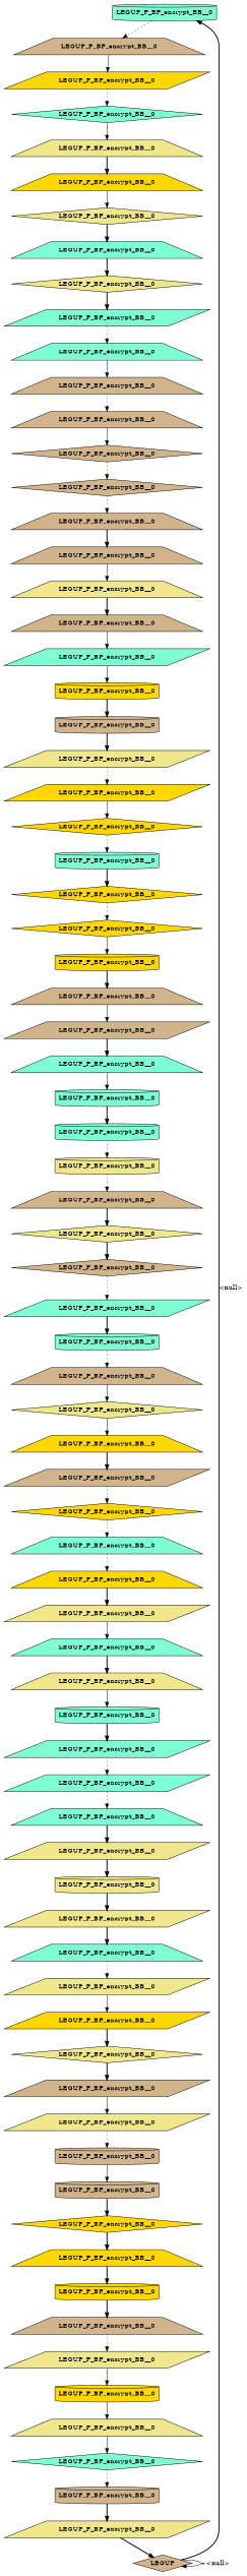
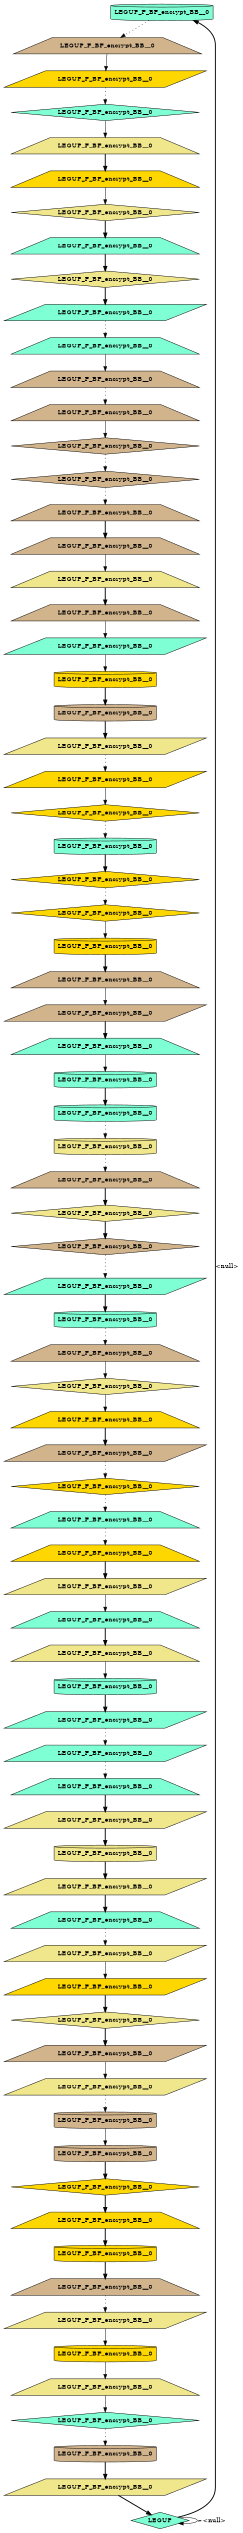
  digraph {
    node [style=filled fillcolor=tan shape=trapezium]
    edge [style=bold]
    n1 [label=LEGUP_F_BF_encrypt_BB__0 fillcolor=aquamarine shape=cylinder]
    n2 [label=LEGUP_F_BF_encrypt_BB__0]
-   n3 [label=LEGUP shape=diamond]
+   n3 [label=LEGUP fillcolor=aquamarine shape=diamond]
    n4 [label=LEGUP_F_BF_encrypt_BB__0 fillcolor=gold shape=parallelogram]
    n5 [label=LEGUP_F_BF_encrypt_BB__0 fillcolor=aquamarine shape=diamond]
    n6 [label=LEGUP_F_BF_encrypt_BB__0 fillcolor=khaki]
    n7 [label=LEGUP_F_BF_encrypt_BB__0 fillcolor=gold]
    n8 [label=LEGUP_F_BF_encrypt_BB__0 fillcolor=khaki shape=diamond]
    n9 [label=LEGUP_F_BF_encrypt_BB__0 fillcolor=aquamarine]
    n10 [label=LEGUP_F_BF_encrypt_BB__0 fillcolor=khaki shape=diamond]
    n11 [label=LEGUP_F_BF_encrypt_BB__0 fillcolor=aquamarine shape=parallelogram]
    n12 [label=LEGUP_F_BF_encrypt_BB__0 fillcolor=aquamarine]
    n13 [label=LEGUP_F_BF_encrypt_BB__0]
    n14 [label=LEGUP_F_BF_encrypt_BB__0]
    n15 [label=LEGUP_F_BF_encrypt_BB__0 shape=diamond]
    n16 [label=LEGUP_F_BF_encrypt_BB__0 shape=diamond]
    n17 [label=LEGUP_F_BF_encrypt_BB__0]
    n18 [label=LEGUP_F_BF_encrypt_BB__0]
    n19 [label=LEGUP_F_BF_encrypt_BB__0 fillcolor=khaki]
    n20 [label=LEGUP_F_BF_encrypt_BB__0]
    n21 [label=LEGUP_F_BF_encrypt_BB__0 fillcolor=aquamarine shape=parallelogram]
    n22 [label=LEGUP_F_BF_encrypt_BB__0 fillcolor=gold shape=cylinder]
    n23 [label=LEGUP_F_BF_encrypt_BB__0 shape=cylinder]
    n24 [label=LEGUP_F_BF_encrypt_BB__0 fillcolor=khaki shape=parallelogram]
    n25 [label=LEGUP_F_BF_encrypt_BB__0 fillcolor=gold shape=parallelogram]
    n26 [label=LEGUP_F_BF_encrypt_BB__0 fillcolor=gold shape=diamond]
    n27 [label=LEGUP_F_BF_encrypt_BB__0 fillcolor=aquamarine shape=cylinder]
    n28 [label=LEGUP_F_BF_encrypt_BB__0 fillcolor=gold shape=diamond]
    n29 [label=LEGUP_F_BF_encrypt_BB__0 fillcolor=gold shape=diamond]
    n30 [label=LEGUP_F_BF_encrypt_BB__0 fillcolor=gold shape=cylinder]
    n31 [label=LEGUP_F_BF_encrypt_BB__0]
    n32 [label=LEGUP_F_BF_encrypt_BB__0 shape=parallelogram]
    n33 [label=LEGUP_F_BF_encrypt_BB__0 fillcolor=aquamarine]
    n34 [label=LEGUP_F_BF_encrypt_BB__0 fillcolor=aquamarine shape=cylinder]
    n35 [label=LEGUP_F_BF_encrypt_BB__0 fillcolor=aquamarine shape=cylinder]
    n36 [label=LEGUP_F_BF_encrypt_BB__0 fillcolor=khaki shape=cylinder]
    n37 [label=LEGUP_F_BF_encrypt_BB__0]
    n38 [label=LEGUP_F_BF_encrypt_BB__0 fillcolor=khaki shape=diamond]
    n39 [label=LEGUP_F_BF_encrypt_BB__0 shape=diamond]
    n40 [label=LEGUP_F_BF_encrypt_BB__0 fillcolor=aquamarine shape=parallelogram]
    n41 [label=LEGUP_F_BF_encrypt_BB__0 fillcolor=aquamarine shape=cylinder]
    n42 [label=LEGUP_F_BF_encrypt_BB__0]
    n43 [label=LEGUP_F_BF_encrypt_BB__0 fillcolor=khaki shape=diamond]
    n44 [label=LEGUP_F_BF_encrypt_BB__0 fillcolor=gold]
    n45 [label=LEGUP_F_BF_encrypt_BB__0 shape=parallelogram]
    n46 [label=LEGUP_F_BF_encrypt_BB__0 fillcolor=gold shape=diamond]
    n47 [label=LEGUP_F_BF_encrypt_BB__0 fillcolor=aquamarine]
    n48 [label=LEGUP_F_BF_encrypt_BB__0 fillcolor=gold]
    n49 [label=LEGUP_F_BF_encrypt_BB__0 fillcolor=khaki shape=parallelogram]
    n50 [label=LEGUP_F_BF_encrypt_BB__0 fillcolor=aquamarine]
    n51 [label=LEGUP_F_BF_encrypt_BB__0 fillcolor=khaki]
    n52 [label=LEGUP_F_BF_encrypt_BB__0 fillcolor=aquamarine shape=cylinder]
    n53 [label=LEGUP_F_BF_encrypt_BB__0 fillcolor=aquamarine shape=parallelogram]
    n54 [label=LEGUP_F_BF_encrypt_BB__0 fillcolor=aquamarine shape=parallelogram]
    n55 [label=LEGUP_F_BF_encrypt_BB__0 fillcolor=aquamarine]
    n56 [label=LEGUP_F_BF_encrypt_BB__0 fillcolor=khaki shape=parallelogram]
    n57 [label=LEGUP_F_BF_encrypt_BB__0 fillcolor=khaki shape=cylinder]
    n58 [label=LEGUP_F_BF_encrypt_BB__0 fillcolor=khaki shape=parallelogram]
    n59 [label=LEGUP_F_BF_encrypt_BB__0 fillcolor=aquamarine]
    n60 [label=LEGUP_F_BF_encrypt_BB__0 fillcolor=khaki shape=parallelogram]
    n61 [label=LEGUP_F_BF_encrypt_BB__0 fillcolor=gold shape=parallelogram]
    n62 [label=LEGUP_F_BF_encrypt_BB__0 fillcolor=khaki shape=diamond]
    n63 [label=LEGUP_F_BF_encrypt_BB__0 shape=parallelogram]
    n64 [label=LEGUP_F_BF_encrypt_BB__0 fillcolor=khaki shape=parallelogram]
    n65 [label=LEGUP_F_BF_encrypt_BB__0 shape=cylinder]
    n66 [label=LEGUP_F_BF_encrypt_BB__0 shape=cylinder]
    n67 [label=LEGUP_F_BF_encrypt_BB__0 fillcolor=gold shape=diamond]
    n68 [label=LEGUP_F_BF_encrypt_BB__0 fillcolor=gold]
    n69 [label=LEGUP_F_BF_encrypt_BB__0 fillcolor=gold shape=cylinder]
    n70 [label=LEGUP_F_BF_encrypt_BB__0]
    n71 [label=LEGUP_F_BF_encrypt_BB__0 fillcolor=khaki shape=parallelogram]
    n72 [label=LEGUP_F_BF_encrypt_BB__0 fillcolor=gold shape=cylinder]
    n73 [label=LEGUP_F_BF_encrypt_BB__0 fillcolor=khaki]
    n74 [label=LEGUP_F_BF_encrypt_BB__0 fillcolor=aquamarine shape=diamond]
    n75 [label=LEGUP_F_BF_encrypt_BB__0 shape=cylinder]
    n76 [label=LEGUP_F_BF_encrypt_BB__0 fillcolor=khaki shape=parallelogram]
    n1 -> n2 [style=dotted]
    n2 -> n4 [style=solid]
    n3 -> n1 [label="<null>"]
    n3 -> n3 [label="~<null>" style=solid]
    n4 -> n5 [style=dotted]
    n5 -> n6 [style=solid]
    n6 -> n7
    n7 -> n8 [style=solid]
    n8 -> n9
    n9 -> n10
    n10 -> n11
    n11 -> n12 [style=dotted]
    n12 -> n13 [style=solid]
    n13 -> n14 [style=dotted]
    n14 -> n15 [style=solid]
    n15 -> n16 [style=dotted]
    n16 -> n17 [style=dotted]
    n17 -> n18
    n18 -> n19 [style=solid]
    n19 -> n20
    n20 -> n21 [style=solid]
    n21 -> n22 [style=solid]
    n22 -> n23
    n23 -> n24
    n24 -> n25 [style=dotted]
    n25 -> n26 [style=solid]
    n26 -> n27 [style=dotted]
    n27 -> n28
    n28 -> n29 [style=dotted]
    n29 -> n30 [style=solid]
    n30 -> n31
    n31 -> n32 [style=solid]
    n32 -> n33
    n33 -> n34 [style=solid]
    n34 -> n35
    n35 -> n36 [style=dotted]
    n36 -> n37 [style=dotted]
    n37 -> n38
    n38 -> n39
    n39 -> n40 [style=dotted]
    n40 -> n41
    n41 -> n42 [style=dotted]
    n42 -> n43 [style=solid]
    n43 -> n44 [style=solid]
    n44 -> n45
    n45 -> n46 [style=dotted]
    n46 -> n47 [style=dotted]
    n47 -> n48 [style=dotted]
    n48 -> n49
    n49 -> n50 [style=solid]
    n50 -> n51
    n51 -> n52 [style=solid]
    n52 -> n53
    n53 -> n54 [style=dotted]
    n54 -> n55 [style=dotted]
    n55 -> n56
    n56 -> n57
    n57 -> n58
    n58 -> n59
    n59 -> n60 [style=dotted]
    n60 -> n61 [style=solid]
    n61 -> n62
    n62 -> n63
    n63 -> n64 [style=solid]
    n64 -> n65 [style=dotted]
    n65 -> n66 [style=solid]
    n66 -> n67
    n67 -> n68
    n68 -> n69
    n69 -> n70
    n70 -> n71 [style=dotted]
    n71 -> n72 [style=solid]
    n72 -> n73 [style=solid]
    n73 -> n74 [style=solid]
    n74 -> n75 [style=dotted]
    n75 -> n76
    n76 -> n3
  }
